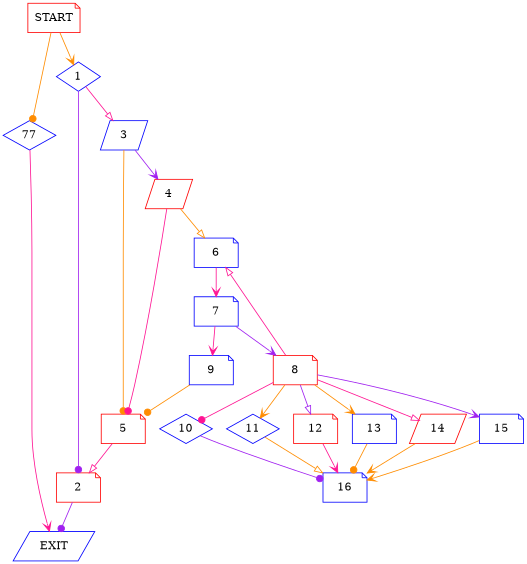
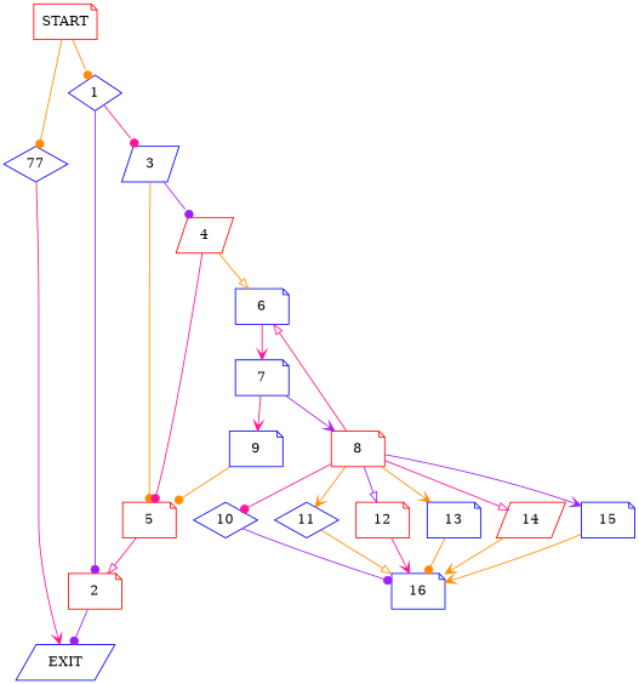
  digraph {
    node [color=blue shape=note]
    edge [arrowhead=vee color=darkorange]
    n1 [color=red label=START]
    1 [shape=diamond]
    n3 [label=77 shape=diamond]
    2 [color=red]
    3 [shape=parallelogram]
    n6 [label=EXIT shape=parallelogram]
    4 [color=red shape=parallelogram]
    5 [color=red]
    6
    7
    8 [color=red]
    9
    10 [shape=diamond]
    11 [shape=diamond]
    12 [color=red]
    13
    14 [color=red shape=parallelogram]
    15
    16
-   n1 -> 1
+   n1 -> 1 [arrowhead=dot]
    n1 -> n3 [arrowhead=dot]
    1 -> 2 [arrowhead=dot color=purple]
-   1 -> 3 [arrowhead=onormal color=deeppink]
+   1 -> 3 [arrowhead=dot color=deeppink]
    n3 -> n6 [color=deeppink]
    2 -> n6 [arrowhead=dot color=purple]
-   3 -> 4 [color=purple]
+   3 -> 4 [arrowhead=dot color=purple]
    3 -> 5 [arrowhead=dot]
    4 -> 5 [arrowhead=dot color=deeppink]
    4 -> 6 [arrowhead=onormal]
    5 -> 2 [arrowhead=onormal color=deeppink]
    6 -> 7 [color=deeppink]
    7 -> 8 [color=purple]
    7 -> 9 [color=deeppink]
    8 -> 6 [arrowhead=onormal color=deeppink]
    8 -> 10 [arrowhead=dot color=deeppink]
    8 -> 11
    8 -> 12 [arrowhead=onormal color=purple]
    8 -> 13
    8 -> 14 [arrowhead=onormal color=deeppink]
    8 -> 15 [color=purple]
    9 -> 5 [arrowhead=dot]
    10 -> 16 [arrowhead=dot color=purple]
    11 -> 16 [arrowhead=onormal]
    12 -> 16 [color=deeppink]
    13 -> 16 [arrowhead=dot]
    14 -> 16
    15 -> 16
  }
